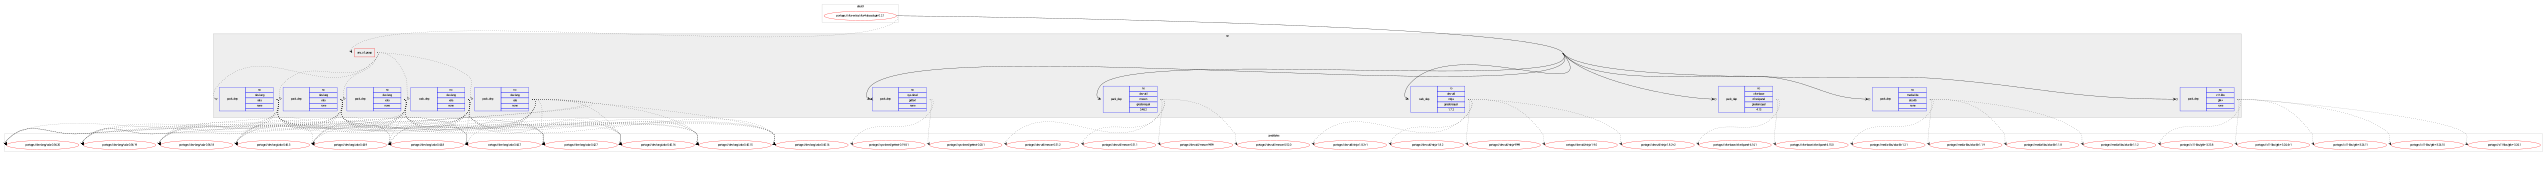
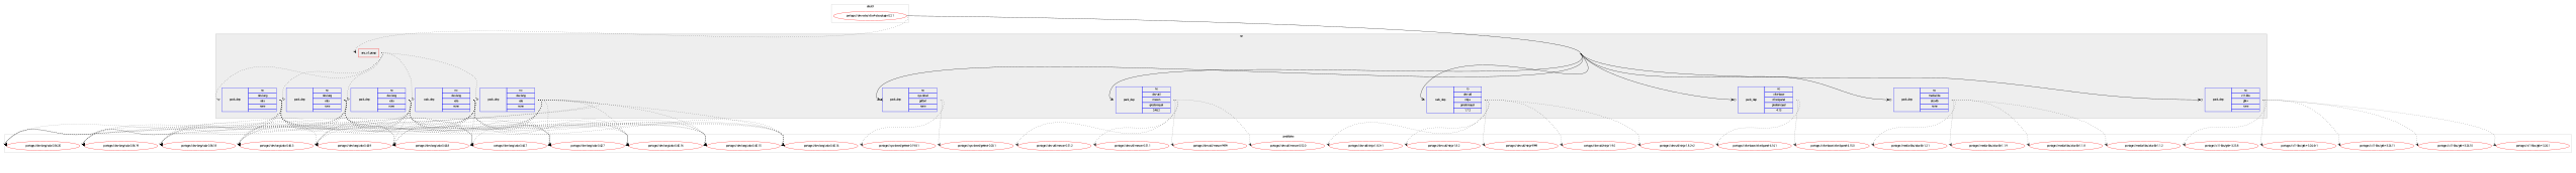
  digraph {
    compound=true
    concentrate=true
    fontname=Roboto
    fontsize=10
    newrank=true
    rankdir=TB
    ranksep=1.5
    node [color=red fontname=Roboto fontsize=10]
    edge [arrowhead=vee fontname=Roboto headport=w style=dotted tailport=e weight=100]
-   n1 [label="portage://xfce-extra/xfce4-alsa-plugin-0.2.1" width=4]
+   n1 [label="portage://dev-extra/xfce4-alsa-plugin-0.2.1" width=4]
    n2 [color=blue label=<<TABLE BORDER="0" CELLBORDER="1" CELLSPACING="0" CELLPADDING="4" WIDTH="220"><TR><TD ROWSPAN="6" CELLPADDING="30">pack_dep</TD></TR><TR><TD WIDTH="110">no</TD></TR><TR><TD>dev-lang</TD></TR><TR><TD>vala</TD></TR><TR><TD>none</TD></TR><TR><TD></TD></TR></TABLE>> shape=none]
    n3 [color=blue label=<<TABLE BORDER="0" CELLBORDER="1" CELLSPACING="0" CELLPADDING="4" WIDTH="220"><TR><TD ROWSPAN="6" CELLPADDING="30">pack_dep</TD></TR><TR><TD WIDTH="110">no</TD></TR><TR><TD>dev-lang</TD></TR><TR><TD>vala</TD></TR><TR><TD>none</TD></TR><TR><TD></TD></TR></TABLE>> shape=none]
    n4 [color=blue label=<<TABLE BORDER="0" CELLBORDER="1" CELLSPACING="0" CELLPADDING="4" WIDTH="220"><TR><TD ROWSPAN="6" CELLPADDING="30">pack_dep</TD></TR><TR><TD WIDTH="110">no</TD></TR><TR><TD>dev-lang</TD></TR><TR><TD>vala</TD></TR><TR><TD>none</TD></TR><TR><TD></TD></TR></TABLE>> shape=none]
    n5 [color=blue label=<<TABLE BORDER="0" CELLBORDER="1" CELLSPACING="0" CELLPADDING="4" WIDTH="220"><TR><TD ROWSPAN="6" CELLPADDING="30">pack_dep</TD></TR><TR><TD WIDTH="110">no</TD></TR><TR><TD>dev-lang</TD></TR><TR><TD>vala</TD></TR><TR><TD>none</TD></TR><TR><TD></TD></TR></TABLE>> shape=none]
    n6 [color=blue label=<<TABLE BORDER="0" CELLBORDER="1" CELLSPACING="0" CELLPADDING="4" WIDTH="220"><TR><TD ROWSPAN="6" CELLPADDING="30">pack_dep</TD></TR><TR><TD WIDTH="110">no</TD></TR><TR><TD>dev-lang</TD></TR><TR><TD>vala</TD></TR><TR><TD>none</TD></TR><TR><TD></TD></TR></TABLE>> shape=none]
    n7 [label=<<TABLE BORDER="0" CELLBORDER="1" CELLSPACING="0" CELLPADDING="4"><TR><TD CELLPADDING="10">any_of_group</TD></TR></TABLE>> shape=none]
    n8 [color=blue label=<<TABLE BORDER="0" CELLBORDER="1" CELLSPACING="0" CELLPADDING="4" WIDTH="220"><TR><TD ROWSPAN="6" CELLPADDING="30">pack_dep</TD></TR><TR><TD WIDTH="110">no</TD></TR><TR><TD>dev-util</TD></TR><TR><TD>meson</TD></TR><TR><TD>greaterequal</TD></TR><TR><TD>0.48.2</TD></TR></TABLE>> shape=none]
    n9 [color=blue label=<<TABLE BORDER="0" CELLBORDER="1" CELLSPACING="0" CELLPADDING="4" WIDTH="220"><TR><TD ROWSPAN="6" CELLPADDING="30">pack_dep</TD></TR><TR><TD WIDTH="110">no</TD></TR><TR><TD>dev-util</TD></TR><TR><TD>ninja</TD></TR><TR><TD>greaterequal</TD></TR><TR><TD>1.7.2</TD></TR></TABLE>> shape=none]
    n10 [color=blue label=<<TABLE BORDER="0" CELLBORDER="1" CELLSPACING="0" CELLPADDING="4" WIDTH="220"><TR><TD ROWSPAN="6" CELLPADDING="30">pack_dep</TD></TR><TR><TD WIDTH="110">no</TD></TR><TR><TD>sys-devel</TD></TR><TR><TD>gettext</TD></TR><TR><TD>none</TD></TR><TR><TD></TD></TR></TABLE>> shape=none]
    n11 [color=blue label=<<TABLE BORDER="0" CELLBORDER="1" CELLSPACING="0" CELLPADDING="4" WIDTH="220"><TR><TD ROWSPAN="6" CELLPADDING="30">pack_dep</TD></TR><TR><TD WIDTH="110">no</TD></TR><TR><TD>xfce-base</TD></TR><TR><TD>xfce4-panel</TD></TR><TR><TD>greaterequal</TD></TR><TR><TD>4.13</TD></TR></TABLE>> shape=none]
    n12 [color=blue label=<<TABLE BORDER="0" CELLBORDER="1" CELLSPACING="0" CELLPADDING="4" WIDTH="220"><TR><TD ROWSPAN="6" CELLPADDING="30">pack_dep</TD></TR><TR><TD WIDTH="110">no</TD></TR><TR><TD>media-libs</TD></TR><TR><TD>alsa-lib</TD></TR><TR><TD>none</TD></TR><TR><TD></TD></TR></TABLE>> shape=none]
    n13 [color=blue label=<<TABLE BORDER="0" CELLBORDER="1" CELLSPACING="0" CELLPADDING="4" WIDTH="220"><TR><TD ROWSPAN="6" CELLPADDING="30">pack_dep</TD></TR><TR><TD WIDTH="110">no</TD></TR><TR><TD>x11-libs</TD></TR><TR><TD>gtk+</TD></TR><TR><TD>none</TD></TR><TR><TD></TD></TR></TABLE>> shape=none]
    n14 [label="portage://dev-lang/vala-0.36.18" width=4]
    n15 [label="portage://dev-lang/vala-0.36.19" width=4]
    n16 [label="portage://dev-lang/vala-0.36.20" width=4]
    n17 [label="portage://dev-lang/vala-0.40.14" width=4]
    n18 [label="portage://dev-lang/vala-0.40.15" width=4]
    n19 [label="portage://dev-lang/vala-0.40.16" width=4]
    n20 [label="portage://dev-lang/vala-0.42.7" width=4]
    n21 [label="portage://dev-lang/vala-3.44.7" width=4]
    n22 [label="portage://dev-lang/vala-0.44.8" width=4]
    n23 [label="portage://dev-lang/vala-0.44.9" width=4]
    n24 [label="portage://dev-lang/vala-0.46.3" width=4]
    n25 [label="portage://dev-util/meson-0.51.1" width=4]
    n26 [label="portage://dev-util/meson-0.51.2" width=4]
    n27 [label="portage://dev-util/meson-0.52.0" width=4]
    n28 [label="portage://dev-util/meson-9999" width=4]
    n29 [label="portage://dev-util/ninja-1.8.2" width=4]
    n30 [label="portage://dev-util/ninja-1.8.2-r1" width=4]
    n31 [label="portage://dev-util/ninja-1.8.2-r2" width=4]
    n32 [label="portage://dev-util/ninja-1.9.0" width=4]
    n33 [label="portage://dev-util/ninja-9999" width=4]
    n34 [label="portage://sys-devel/gettext-0.19.8.1" width=4]
    n35 [label="portage://sys-devel/gettext-0.20.1" width=4]
    n36 [label="portage://media-libs/alsa-lib-1.1.2" width=4]
    n37 [label="portage://media-libs/alsa-lib-1.1.8" width=4]
    n38 [label="portage://media-libs/alsa-lib-1.1.9" width=4]
    n39 [label="portage://media-libs/alsa-lib-1.2.1" width=4]
    n40 [label="portage://x11-libs/gtk+-3.24.1" width=4]
    n41 [label="portage://x11-libs/gtk+-3.24.10" width=4]
    n42 [label="portage://x11-libs/gtk+-3.24.11" width=4]
    n43 [label="portage://x11-libs/gtk+-3.24.4-r1" width=4]
    n44 [label="portage://x11-libs/gtk+-3.23.8" width=4]
    n45 [label="portage://xfce-base/xfce4-panel-4.14.1" width=4]
    n46 [label="portage://xfce-base/xfce4-panel-4.15.0" width=4]
    subgraph cluster_1 {
      color=gray
      label=<<i>ebuild</i>>
      rank=same
      n1
    }
    subgraph cluster_2 {
      color=gray
      label=<<i>dependencies</i>>
      subgraph cluster_3 {
        color=gray
        fillcolor="#eeeeee"
        label=<<i>compile</i>>
        style=filled
        subgraph sub_4 {
          color=gray
          fillcolor="#eeeeee"
          label=<<i>compile</i>>
          style=filled
          n7
          subgraph sub_5 {
            color=gray
            fillcolor="#eeeeee"
            label=<<i>compile</i>>
            style=filled
            n2
          }
          subgraph sub_6 {
            color=gray
            fillcolor="#eeeeee"
            label=<<i>compile</i>>
            style=filled
            n3
          }
          subgraph sub_7 {
            color=gray
            fillcolor="#eeeeee"
            label=<<i>compile</i>>
            style=filled
            n4
          }
          subgraph sub_8 {
            color=gray
            fillcolor="#eeeeee"
            label=<<i>compile</i>>
            style=filled
            n5
          }
          subgraph sub_9 {
            color=gray
            fillcolor="#eeeeee"
            label=<<i>compile</i>>
            style=filled
            n6
          }
        }
        subgraph sub_10 {
          color=gray
          fillcolor="#eeeeee"
          label=<<i>compile</i>>
          style=filled
          n8
        }
        subgraph sub_11 {
          color=gray
          fillcolor="#eeeeee"
          label=<<i>compile</i>>
          style=filled
          n9
        }
        subgraph sub_12 {
          color=gray
          fillcolor="#eeeeee"
          label=<<i>compile</i>>
          style=filled
          n10
        }
      }
      subgraph cluster_13 {
        color=gray
        fillcolor="#eeeeee"
        label=<<i>compile and run</i>>
        style=filled
        subgraph sub_14 {
          color=gray
          fillcolor="#eeeeee"
          label=<<i>compile and run</i>>
          style=filled
          n11
        }
        subgraph sub_15 {
          color=gray
          fillcolor="#eeeeee"
          label=<<i>compile and run</i>>
          style=filled
          n12
        }
        subgraph sub_16 {
          color=gray
          fillcolor="#eeeeee"
          label=<<i>compile and run</i>>
          style=filled
          n13
        }
      }
      subgraph cluster_17 {
        color=gray
        fillcolor="#eeeeee"
        label=<<i>run</i>>
        style=filled
      }
    }
    subgraph cluster_18 {
      color=gray
      label=<<i>candidates</i>>
      rank=same
      subgraph sub_19 {
        color=black
        label=<<i>candidates</i>>
        nodesep=1
        rank=same
        n14
        n15
        n16
        n17
        n18
        n19
        n20
        n21
        n22
        n23
        n24
      }
      subgraph sub_20 {
        color=black
        label=<<i>candidates</i>>
        nodesep=1
        rank=same
        n14
        n15
        n16
        n17
        n18
        n19
        n20
        n21
        n22
        n23
        n24
      }
      subgraph sub_21 {
        color=black
        label=<<i>candidates</i>>
        nodesep=1
        rank=same
        n14
        n15
        n16
        n17
        n18
        n19
        n20
        n21
        n22
        n23
        n24
      }
      subgraph sub_22 {
        color=black
        label=<<i>candidates</i>>
        nodesep=1
        rank=same
        n14
        n15
        n16
        n17
        n18
        n19
        n20
        n21
        n22
        n23
        n24
      }
      subgraph sub_23 {
        color=black
        label=<<i>candidates</i>>
        nodesep=1
        rank=same
        n14
        n15
        n16
        n17
        n18
        n19
        n20
        n21
        n22
        n23
        n24
      }
      subgraph sub_24 {
        color=black
        label=<<i>candidates</i>>
        nodesep=1
        rank=same
        n25
        n26
        n27
        n28
      }
      subgraph sub_25 {
        color=black
        label=<<i>candidates</i>>
        nodesep=1
        rank=same
        n29
        n30
        n31
        n32
        n33
      }
      subgraph sub_26 {
        color=black
        label=<<i>candidates</i>>
        nodesep=1
        rank=same
        n34
        n35
      }
      subgraph sub_27 {
        color=black
        label=<<i>candidates</i>>
        nodesep=1
        rank=same
        n36
        n37
        n38
        n39
      }
      subgraph sub_28 {
        color=black
        label=<<i>candidates</i>>
        nodesep=1
        rank=same
        n40
        n41
        n42
        n43
        n44
      }
      subgraph sub_29 {
        color=black
        label=<<i>candidates</i>>
        nodesep=1
        rank=same
        n45
        n46
      }
    }
    n1 -> n7 [weight=20]
    n1 -> n8 [style=solid weight=20]
    n1 -> n9 [style=solid weight=20]
    n1 -> n10 [style=solid weight=20]
    n1 -> n11 [arrowhead=odotvee style=solid weight=20]
    n1 -> n12 [arrowhead=odotvee style=solid weight=20]
    n1 -> n13 [arrowhead=odotvee style=solid weight=20]
    n2 -> n14
    n2 -> n15
    n2 -> n16
    n2 -> n17
    n2 -> n18
    n2 -> n19
    n2 -> n20
    n2 -> n21
    n2 -> n22
    n2 -> n23
    n2 -> n24
    n3 -> n14
    n3 -> n15
    n3 -> n16
    n3 -> n17
    n3 -> n18
    n3 -> n19
    n3 -> n20
    n3 -> n21
    n3 -> n22
    n3 -> n23
    n3 -> n24
    n4 -> n14
    n4 -> n15
    n4 -> n16
    n4 -> n17
    n4 -> n18
    n4 -> n19
    n4 -> n20
    n4 -> n21
    n4 -> n22
    n4 -> n23
    n4 -> n24
    n5 -> n14
    n5 -> n15
    n5 -> n16
    n5 -> n17
    n5 -> n18
    n5 -> n19
    n5 -> n20
    n5 -> n21
    n5 -> n22
    n5 -> n23
    n5 -> n24
    n6 -> n14
    n6 -> n15
    n6 -> n16
    n6 -> n17
    n6 -> n18
    n6 -> n19
    n6 -> n20
    n6 -> n21
    n6 -> n22
    n6 -> n23
    n6 -> n24
    n7 -> n2 [arrowhead=oinv weight=20]
    n7 -> n3 [arrowhead=oinv weight=20]
    n7 -> n4 [arrowhead=oinv weight=20]
    n7 -> n5 [arrowhead=oinv weight=20]
    n7 -> n6 [arrowhead=oinv weight=20]
    n8 -> n25
    n8 -> n26
    n8 -> n27
    n8 -> n28
    n9 -> n29
    n9 -> n30
    n9 -> n31
    n9 -> n32
    n9 -> n33
    n10 -> n34
    n10 -> n35
    n11 -> n45
    n11 -> n46
    n12 -> n36
    n12 -> n37
    n12 -> n38
    n12 -> n39
    n13 -> n40
    n13 -> n41
    n13 -> n42
    n13 -> n43
    n13 -> n44
  }
